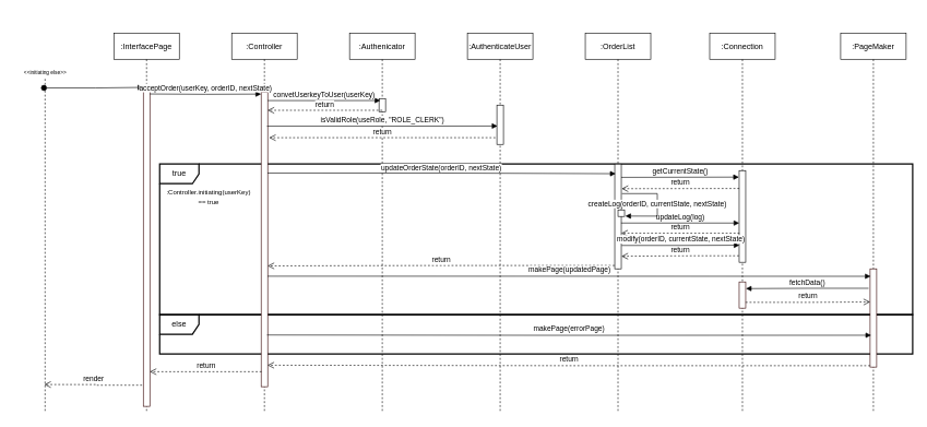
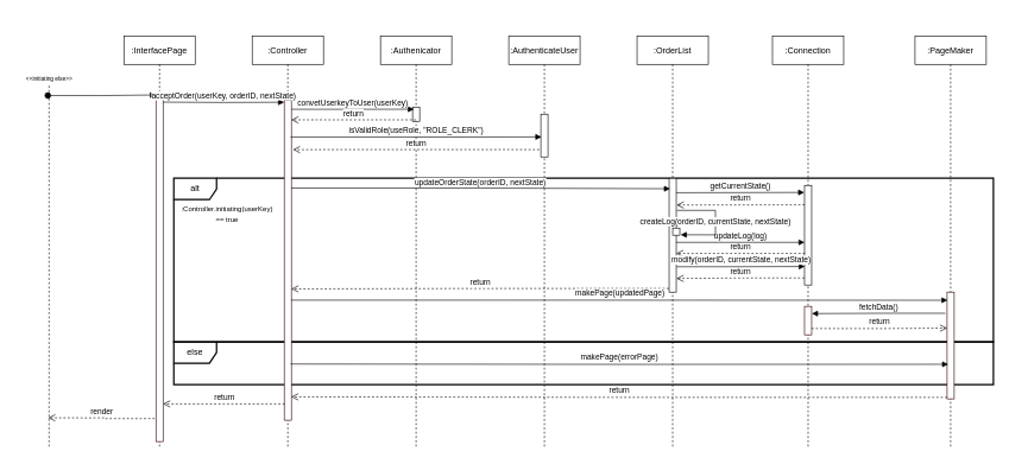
  <mxCell id="0" />
  <mxCell id="1" parent="0" />
  <mxCell id="2" value="else" style="shape=umlFrame;whiteSpace=wrap;html=1;rounded=0;shadow=0;strokeColor=#000000;strokeWidth=2;fillColor=#FFFFFF;gradientColor=none;" parent="1" vertex="1"><mxGeometry x="243" y="480" width="1150" height="60" as="geometry" /></mxCell>
- <mxCell id="3" value="true" style="shape=umlFrame;whiteSpace=wrap;html=1;rounded=0;shadow=0;strokeWidth=2;flipH=0;flipV=0;" parent="1" vertex="1"><mxGeometry x="243" y="250" width="1150" height="230" as="geometry" /></mxCell>
+ <mxCell id="3" value="alt" style="shape=umlFrame;whiteSpace=wrap;html=1;rounded=0;shadow=0;strokeWidth=2;flipH=0;flipV=0;" parent="1" vertex="1"><mxGeometry x="243" y="250" width="1150" height="230" as="geometry" /></mxCell>
  <mxCell id="4" value=":OrderList" style="shape=umlLifeline;perimeter=lifelinePerimeter;container=0;collapsible=0;recursiveResize=0;rounded=0;shadow=0;strokeWidth=1;" parent="1" vertex="1"><mxGeometry x="893" y="50" width="100" height="580" as="geometry" /></mxCell>
  <mxCell id="5" value="" style="points=[];perimeter=orthogonalPerimeter;rounded=0;shadow=0;strokeWidth=1;" parent="1" vertex="1"><mxGeometry x="938" y="250" width="10" height="160" as="geometry" /></mxCell>
  <mxCell id="6" value=":InterfacePage" style="shape=umlLifeline;perimeter=lifelinePerimeter;container=0;collapsible=0;recursiveResize=0;rounded=0;shadow=0;strokeWidth=1;" parent="1" vertex="1"><mxGeometry x="173" y="50" width="100" height="580" as="geometry" /></mxCell>
  <mxCell id="7" value="" style="line;strokeWidth=1;direction=south;html=1;dashed=1;" parent="1" vertex="1"><mxGeometry x="63" y="120" width="10" height="510" as="geometry" /></mxCell>
  <mxCell id="8" value="" style="group" parent="1" vertex="1" connectable="0"><mxGeometry x="20.5" y="20" width="95" height="100" as="geometry" /></mxCell>
  <mxCell id="9" value="&lt;font style=&quot;font-size: 8px&quot;&gt;&amp;lt;&amp;lt;initiating else&amp;gt;&amp;gt;&lt;/font&gt;" style="text;html=1;strokeColor=none;fillColor=none;align=center;verticalAlign=middle;whiteSpace=wrap;rounded=0;" parent="8" vertex="1"><mxGeometry y="80" width="95" height="20" as="geometry" /></mxCell>
  <mxCell id="10" value=":Controller" style="shape=umlLifeline;perimeter=lifelinePerimeter;container=0;collapsible=0;recursiveResize=0;rounded=0;shadow=0;strokeWidth=1;" parent="1" vertex="1"><mxGeometry x="353" y="50" width="100" height="580" as="geometry" /></mxCell>
  <mxCell id="11" value=":AuthenticateUser" style="shape=umlLifeline;perimeter=lifelinePerimeter;container=0;collapsible=0;recursiveResize=0;rounded=0;shadow=0;strokeWidth=1;" parent="1" vertex="1"><mxGeometry x="713" y="50" width="100" height="580" as="geometry" /></mxCell>
  <mxCell id="12" value=":Connection" style="shape=umlLifeline;perimeter=lifelinePerimeter;container=0;collapsible=0;recursiveResize=0;rounded=0;shadow=0;strokeWidth=1;" parent="1" vertex="1"><mxGeometry x="1083" y="50" width="100" height="580" as="geometry" /></mxCell>
  <mxCell id="13" value=":PageMaker" style="shape=umlLifeline;perimeter=lifelinePerimeter;container=0;collapsible=0;recursiveResize=0;rounded=0;shadow=0;strokeWidth=1;" parent="1" vertex="1"><mxGeometry x="1283" y="50" width="100" height="580" as="geometry" /></mxCell>
  <mxCell id="14" value="" style="html=1;verticalAlign=bottom;startArrow=oval;startFill=1;endArrow=block;startSize=8;rounded=0;edgeStyle=orthogonalEdgeStyle;exitX=0.027;exitY=0.672;exitDx=0;exitDy=0;exitPerimeter=0;entryX=0.016;entryY=0.006;entryDx=0;entryDy=0;entryPerimeter=0;" parent="1" source="7" target="24" edge="1"><mxGeometry width="60" relative="1" as="geometry"><mxPoint x="73" y="143" as="sourcePoint" /><mxPoint x="183" y="143" as="targetPoint" /></mxGeometry></mxCell>
  <mxCell id="15" value="" style="points=[];perimeter=orthogonalPerimeter;rounded=0;shadow=0;strokeWidth=1;strokeColor=#330000;fillColor=#FFFFFF;" parent="1" vertex="1"><mxGeometry x="398" y="140" width="10" height="450" as="geometry" /></mxCell>
  <mxCell id="16" value=":Authenicator" style="shape=umlLifeline;perimeter=lifelinePerimeter;container=0;collapsible=0;recursiveResize=0;rounded=0;shadow=0;strokeWidth=1;" parent="1" vertex="1"><mxGeometry x="533" y="50" width="100" height="580" as="geometry" /></mxCell>
  <mxCell id="17" value="" style="points=[];perimeter=orthogonalPerimeter;rounded=0;shadow=0;strokeWidth=1;" parent="1" vertex="1"><mxGeometry x="578" y="150" width="10" height="20" as="geometry" /></mxCell>
  <mxCell id="18" value="convetUserkeyToUser(userKey)&lt;br&gt;" style="html=1;verticalAlign=bottom;endArrow=block;rounded=0;edgeStyle=orthogonalEdgeStyle;exitX=0.986;exitY=0.029;exitDx=0;exitDy=0;exitPerimeter=0;" parent="1" source="15" edge="1"><mxGeometry width="80" relative="1" as="geometry"><mxPoint x="423" y="153" as="sourcePoint" /><mxPoint x="580" y="153" as="targetPoint" /></mxGeometry></mxCell>
  <mxCell id="19" value="" style="points=[];perimeter=orthogonalPerimeter;rounded=0;shadow=0;strokeWidth=1;" parent="1" vertex="1"><mxGeometry x="758" y="160" width="10" height="60" as="geometry" /></mxCell>
  <mxCell id="20" value="return" style="html=1;verticalAlign=bottom;endArrow=open;dashed=1;endSize=8;rounded=0;edgeStyle=orthogonalEdgeStyle;exitX=-0.226;exitY=0.829;exitDx=0;exitDy=0;exitPerimeter=0;entryX=1.214;entryY=0.155;entryDx=0;entryDy=0;entryPerimeter=0;" parent="1" source="19" target="15" edge="1"><mxGeometry relative="1" as="geometry"><mxPoint x="553" y="210" as="sourcePoint" /><mxPoint x="433" y="210" as="targetPoint" /><Array as="points" /></mxGeometry></mxCell>
  <mxCell id="21" value="updateOrderState(orderID, nextState)" style="html=1;verticalAlign=bottom;endArrow=block;rounded=0;edgeStyle=orthogonalEdgeStyle;exitX=0.967;exitY=0.275;exitDx=0;exitDy=0;exitPerimeter=0;entryX=0.136;entryY=0.092;entryDx=0;entryDy=0;entryPerimeter=0;" parent="1" source="15" target="5" edge="1"><mxGeometry width="80" relative="1" as="geometry"><mxPoint x="403" y="278" as="sourcePoint" /><mxPoint x="933" y="265" as="targetPoint" /></mxGeometry></mxCell>
  <mxCell id="22" value="" style="points=[];perimeter=orthogonalPerimeter;rounded=0;shadow=0;strokeWidth=1;" parent="1" vertex="1"><mxGeometry x="1128" y="260" width="10" height="140" as="geometry" /></mxCell>
  <mxCell id="23" value="return" style="html=1;verticalAlign=bottom;endArrow=open;dashed=1;endSize=8;rounded=0;edgeStyle=orthogonalEdgeStyle;exitX=-0.024;exitY=0.968;exitDx=0;exitDy=0;exitPerimeter=0;entryX=0.984;entryY=0.59;entryDx=0;entryDy=0;entryPerimeter=0;" parent="1" source="5" target="15" edge="1"><mxGeometry relative="1" as="geometry"><mxPoint x="923" y="349.71" as="sourcePoint" /><mxPoint x="433" y="350" as="targetPoint" /></mxGeometry></mxCell>
  <mxCell id="24" value="" style="points=[];perimeter=orthogonalPerimeter;rounded=0;shadow=0;strokeWidth=1;strokeColor=#330000;fillColor=#FFFFFF;" parent="1" vertex="1"><mxGeometry x="218" y="130" width="10" height="490" as="geometry" /></mxCell>
  <mxCell id="25" value="" style="points=[];perimeter=orthogonalPerimeter;rounded=0;shadow=0;strokeWidth=1;strokeColor=#330000;fillColor=#FFFFFF;" parent="1" vertex="1"><mxGeometry x="1328" y="410" width="10" height="150" as="geometry" /></mxCell>
  <mxCell id="26" value="" style="points=[];perimeter=orthogonalPerimeter;rounded=0;shadow=0;strokeWidth=1;strokeColor=#330000;fillColor=#FFFFFF;" parent="1" vertex="1"><mxGeometry x="1128" y="430" width="10" height="40" as="geometry" /></mxCell>
  <mxCell id="27" value="makePage(updatedPage)" style="html=1;verticalAlign=bottom;endArrow=block;rounded=0;edgeStyle=orthogonalEdgeStyle;entryX=0.086;entryY=0.076;entryDx=0;entryDy=0;entryPerimeter=0;exitX=0.967;exitY=0.625;exitDx=0;exitDy=0;exitPerimeter=0;" parent="1" source="15" target="25" edge="1"><mxGeometry width="80" relative="1" as="geometry"><mxPoint x="893" y="395" as="sourcePoint" /><mxPoint x="873" y="375" as="targetPoint" /></mxGeometry></mxCell>
  <mxCell id="28" value="fetchData()" style="html=1;verticalAlign=bottom;endArrow=block;rounded=0;edgeStyle=orthogonalEdgeStyle;entryX=1.023;entryY=0.254;entryDx=0;entryDy=0;entryPerimeter=0;exitX=-0.234;exitY=0.198;exitDx=0;exitDy=0;exitPerimeter=0;" parent="1" source="25" target="26" edge="1"><mxGeometry x="0.003" width="80" relative="1" as="geometry"><mxPoint x="1318" y="385" as="sourcePoint" /><mxPoint x="1253" y="410" as="targetPoint" /><mxPoint as="offset" /></mxGeometry></mxCell>
  <mxCell id="29" value="return" style="html=1;verticalAlign=bottom;endArrow=open;dashed=1;endSize=8;rounded=0;edgeStyle=orthogonalEdgeStyle;entryX=0.006;entryY=0.337;entryDx=0;entryDy=0;entryPerimeter=0;exitX=0.989;exitY=0.779;exitDx=0;exitDy=0;exitPerimeter=0;" parent="1" source="26" target="25" edge="1"><mxGeometry x="-0.005" relative="1" as="geometry"><mxPoint x="1233" y="441" as="sourcePoint" /><mxPoint x="1273" y="450" as="targetPoint" /><mxPoint as="offset" /></mxGeometry></mxCell>
  <mxCell id="30" value="render" style="html=1;verticalAlign=bottom;endArrow=open;dashed=1;endSize=8;rounded=0;edgeStyle=orthogonalEdgeStyle;exitX=-0.186;exitY=0.934;exitDx=0;exitDy=0;exitPerimeter=0;entryX=0.915;entryY=0.629;entryDx=0;entryDy=0;entryPerimeter=0;" parent="1" source="24" target="7" edge="1"><mxGeometry relative="1" as="geometry"><mxPoint x="218" y="590" as="sourcePoint" /><mxPoint x="83" y="587" as="targetPoint" /></mxGeometry></mxCell>
  <mxCell id="31" value="acceptOrder(userKey, orderID, nextState)" style="html=1;verticalAlign=bottom;endArrow=block;rounded=0;edgeStyle=orthogonalEdgeStyle;entryX=0;entryY=0.007;entryDx=0;entryDy=0;entryPerimeter=0;" parent="1" target="15" edge="1"><mxGeometry width="80" relative="1" as="geometry"><mxPoint x="228" y="143" as="sourcePoint" /><mxPoint x="363" y="143" as="targetPoint" /></mxGeometry></mxCell>
  <mxCell id="32" value="return" style="html=1;verticalAlign=bottom;endArrow=open;dashed=1;endSize=8;rounded=0;edgeStyle=orthogonalEdgeStyle;entryX=1.02;entryY=0.88;entryDx=0;entryDy=0;entryPerimeter=0;exitX=-0.033;exitY=0.929;exitDx=0;exitDy=0;exitPerimeter=0;" parent="1" source="22" target="5" edge="1"><mxGeometry relative="1" as="geometry"><mxPoint x="1123" y="400" as="sourcePoint" /><mxPoint x="1053" y="362" as="targetPoint" /></mxGeometry></mxCell>
  <mxCell id="33" value="" style="points=[];perimeter=orthogonalPerimeter;rounded=0;shadow=0;strokeWidth=1;" parent="1" vertex="1"><mxGeometry x="943" y="320" width="10" height="10" as="geometry" /></mxCell>
  <mxCell id="34" value="return" style="html=1;verticalAlign=bottom;endArrow=open;dashed=1;endSize=8;rounded=0;edgeStyle=orthogonalEdgeStyle;entryX=0.967;entryY=0.927;entryDx=0;entryDy=0;entryPerimeter=0;exitX=0;exitY=0.986;exitDx=0;exitDy=0;exitPerimeter=0;" parent="1" source="25" target="15" edge="1"><mxGeometry relative="1" as="geometry"><mxPoint x="1283" y="504" as="sourcePoint" /><mxPoint x="1033" y="560" as="targetPoint" /></mxGeometry></mxCell>
  <mxCell id="35" value="return" style="html=1;verticalAlign=bottom;endArrow=open;dashed=1;endSize=8;rounded=0;edgeStyle=orthogonalEdgeStyle;exitX=0.062;exitY=0.949;exitDx=0;exitDy=0;exitPerimeter=0;entryX=0.989;entryY=0.892;entryDx=0;entryDy=0;entryPerimeter=0;" parent="1" source="15" target="24" edge="1"><mxGeometry relative="1" as="geometry"><mxPoint x="373" y="510" as="sourcePoint" /><mxPoint x="293" y="510" as="targetPoint" /></mxGeometry></mxCell>
  <mxCell id="36" value="makePage(errorPage)" style="html=1;verticalAlign=bottom;endArrow=block;rounded=0;edgeStyle=orthogonalEdgeStyle;entryX=0.162;entryY=0.676;entryDx=0;entryDy=0;entryPerimeter=0;" parent="1" target="25" edge="1"><mxGeometry width="80" relative="1" as="geometry"><mxPoint x="407" y="511" as="sourcePoint" /><mxPoint x="513" y="460" as="targetPoint" /></mxGeometry></mxCell>
  <mxCell id="37" value="return" style="html=1;verticalAlign=bottom;endArrow=open;dashed=1;endSize=8;rounded=0;edgeStyle=orthogonalEdgeStyle;exitX=0.047;exitY=0.683;exitDx=0;exitDy=0;exitPerimeter=0;entryX=0.993;entryY=0.66;entryDx=0;entryDy=0;entryPerimeter=0;" parent="1" source="22" target="5" edge="1"><mxGeometry relative="1" as="geometry"><mxPoint x="1108" y="360" as="sourcePoint" /><mxPoint x="948" y="360" as="targetPoint" /></mxGeometry></mxCell>
  <mxCell id="38" value="updateLog(log)" style="html=1;verticalAlign=bottom;endArrow=block;rounded=0;edgeStyle=orthogonalEdgeStyle;entryX=0.02;entryY=0.572;entryDx=0;entryDy=0;entryPerimeter=0;exitX=0.967;exitY=0.563;exitDx=0;exitDy=0;exitPerimeter=0;" parent="1" source="5" target="22" edge="1"><mxGeometry width="80" relative="1" as="geometry"><mxPoint x="973" y="339.8" as="sourcePoint" /><mxPoint x="1113" y="339.8" as="targetPoint" /></mxGeometry></mxCell>
  <mxCell id="39" value="modify(orderID, currentState, nextState)" style="html=1;verticalAlign=bottom;endArrow=block;rounded=0;edgeStyle=orthogonalEdgeStyle;entryX=0.047;entryY=0.814;entryDx=0;entryDy=0;entryPerimeter=0;exitX=1.047;exitY=0.777;exitDx=0;exitDy=0;exitPerimeter=0;" parent="1" source="5" target="22" edge="1"><mxGeometry x="0.007" width="80" relative="1" as="geometry"><mxPoint x="953" y="380" as="sourcePoint" /><mxPoint x="1123" y="380" as="targetPoint" /><mxPoint as="offset" /></mxGeometry></mxCell>
  <mxCell id="40" value="&lt;font style=&quot;font-size: 10px&quot;&gt;:Controller.initiating(userKey)&lt;br&gt;== true&lt;/font&gt;" style="text;html=1;strokeColor=none;fillColor=none;align=center;verticalAlign=middle;whiteSpace=wrap;rounded=0;" parent="1" vertex="1"><mxGeometry x="228" y="290" width="180" height="20" as="geometry" /></mxCell>
  <mxCell id="41" value="return" style="html=1;verticalAlign=bottom;endArrow=open;dashed=1;endSize=8;rounded=0;edgeStyle=orthogonalEdgeStyle;entryX=0.986;entryY=0.062;entryDx=0;entryDy=0;entryPerimeter=0;exitX=0.5;exitY=0.895;exitDx=0;exitDy=0;exitPerimeter=0;" parent="1" source="17" target="15" edge="1"><mxGeometry relative="1" as="geometry"><mxPoint x="573" y="168" as="sourcePoint" /><mxPoint x="398" y="170" as="targetPoint" /><Array as="points" /></mxGeometry></mxCell>
  <mxCell id="42" value="isValidRole(useRole, &quot;ROLE_CLERK&quot;)" style="html=1;verticalAlign=bottom;endArrow=block;rounded=0;edgeStyle=orthogonalEdgeStyle;entryX=0.094;entryY=0.532;entryDx=0;entryDy=0;entryPerimeter=0;exitX=0.894;exitY=0.116;exitDx=0;exitDy=0;exitPerimeter=0;" parent="1" source="15" target="19" edge="1"><mxGeometry width="80" relative="1" as="geometry"><mxPoint x="423" y="190.48" as="sourcePoint" /><mxPoint x="693" y="190.48" as="targetPoint" /><Array as="points" /></mxGeometry></mxCell>
  <mxCell id="43" value="getCurrentState()" style="html=1;verticalAlign=bottom;endArrow=block;exitX=0.993;exitY=0.127;exitDx=0;exitDy=0;exitPerimeter=0;entryX=-0.033;entryY=0.071;entryDx=0;entryDy=0;entryPerimeter=0;" parent="1" source="5" target="22" edge="1"><mxGeometry width="80" relative="1" as="geometry"><mxPoint x="973" y="270" as="sourcePoint" /><mxPoint x="1053" y="270" as="targetPoint" /></mxGeometry></mxCell>
  <mxCell id="44" value="return" style="html=1;verticalAlign=bottom;endArrow=open;dashed=1;endSize=8;entryX=1.047;entryY=0.235;entryDx=0;entryDy=0;entryPerimeter=0;exitX=0.02;exitY=0.195;exitDx=0;exitDy=0;exitPerimeter=0;" parent="1" source="22" target="5" edge="1"><mxGeometry relative="1" as="geometry"><mxPoint x="1123" y="290" as="sourcePoint" /><mxPoint x="953" y="290" as="targetPoint" /></mxGeometry></mxCell>
  <mxCell id="45" value="createLog(orderID, currentState, nextState)" style="html=1;verticalAlign=bottom;endArrow=block;rounded=0;edgeStyle=orthogonalEdgeStyle;entryX=1.115;entryY=0.945;entryDx=0;entryDy=0;entryPerimeter=0;exitX=1.1;exitY=0.282;exitDx=0;exitDy=0;exitPerimeter=0;" parent="1" source="5" target="33" edge="1"><mxGeometry x="0.155" width="80" relative="1" as="geometry"><mxPoint x="963" y="310" as="sourcePoint" /><mxPoint x="983" y="283" as="targetPoint" /><Array as="points"><mxPoint x="1003" y="295" /><mxPoint x="1003" y="329" /></Array><mxPoint as="offset" /></mxGeometry></mxCell>
